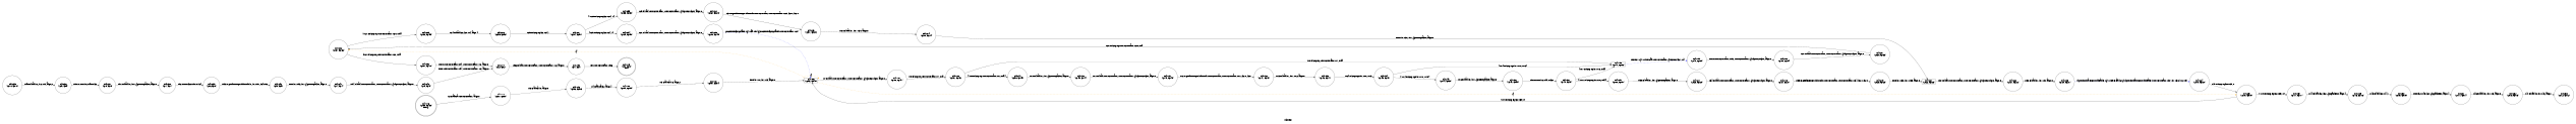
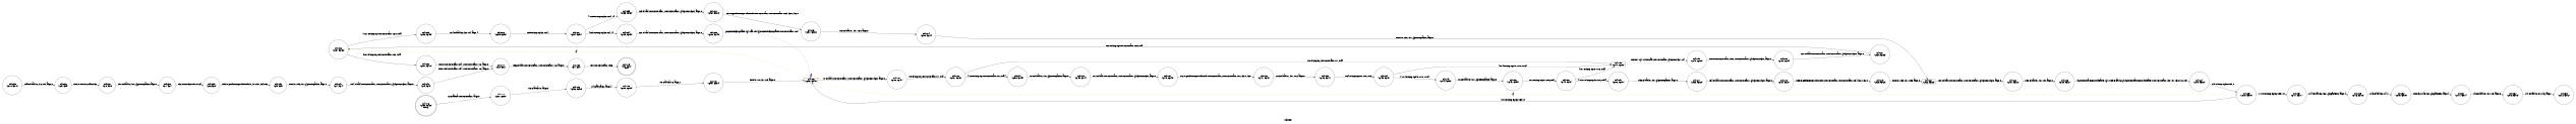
  digraph {
    label=rdp_recv
    rankdir=LR
    node [shape=circle]
    n1 [label="N47175\n(rp:0, ep:0)\nexit" shape=doublecircle]
    n2 [label="N47176\n(rp:58, ep:58)\nentry" shape=doublecircle]
    n3 [label="N47178\n(rp:57, ep:57)"]
    n4 [label="N47179\n(rp:56, ep:56)"]
    n5 [label="N47180\n(rp:55, ep:55)"]
    n6 [label="N47181\n(rp:54, ep:54)"]
    n7 [label="N47186\n(rp:53, ep:48)" shape=box]
    n8 [label="N47187\n(rp:52, ep:47)"]
    n9 [label="N47202\n(rp:37, ep:32)"]
    n10 [label="N47225\n(rp:18, ep:19)"]
    n11 [label="N47188\n(rp:51, ep:46)"]
    n12 [label="N47252\n(rp:27, ep:18)"]
    n13 [label="N47253\n(rp:36, ep:53)"]
    n14 [label="N47257\n(rp:17, ep:17)"]
    n15 [label="N47247\n(rp:50, ep:45)"]
    n16 [label="N47198\n(rp:41, ep:36)" shape=box]
    n17 [label="N47244\n(rp:2, ep:2)"]
    n18 [label="N47206\n(rp:35, ep:52)"]
    n19 [label="N47229\n(rp:16, ep:16)"]
    n20 [label="N47190\n(rp:49, ep:44)"]
    n21 [label="N47199\n(rp:40, ep:35)"]
    n22 [label="N47191\n(rp:48, ep:43)"]
    n23 [label="N47200\n(rp:39, ep:34)"]
    n24 [label="N47192\n(rp:47, ep:42)"]
    n25 [label="N47193\n(rp:46, ep:41)"]
    n26 [label="N47194\n(rp:45, ep:40)"]
    n27 [label="N47249\n(rp:44, ep:39)"]
    n28 [label="N47196\n(rp:43, ep:38)"]
    n29 [label="N47197\n(rp:42, ep:37)"]
    n30 [label="N47251\n(rp:26, ep:31)"]
    n31 [label="N47217\n(rp:25, ep:29)"]
    n32 [label="N47218\n(rp:24, ep:27)"]
    n33 [label="N47201\n(rp:38, ep:33)"]
    n34 [label="N47245\n(rp:1, ep:1)"]
    n35 [label="N47207\n(rp:34, ep:51)"]
    n36 [label="N47254\n(rp:29, ep:50)"]
    n37 [label="N47255\n(rp:33, ep:30)"]
    n38 [label="N47209\n(rp:28, ep:49)"]
    n39 [label="N47212\n(rp:32, ep:28)"]
    n40 [label="N47213\n(rp:31, ep:26)"]
    n41 [label="N47214\n(rp:30, ep:24)"]
    n42 [label="N47221\n(rp:22, ep:23)" shape=box]
    n43 [label="N47222\n(rp:21, ep:22)"]
    n44 [label="N47223\n(rp:20, ep:21)"]
    n45 [label="N47219\n(rp:23, ep:25)"]
    n46 [label="N47224\n(rp:19, ep:20)"]
    n47 [label="N47230\n(rp:15, ep:15)"]
    n48 [label="N47231\n(rp:14, ep:14)"]
    n49 [label="N47232\n(rp:13, ep:13)"]
    n50 [label="N47233\n(rp:12, ep:12)"]
    n51 [label="N47235\n(rp:10, ep:10)"]
    n52 [label="N47236\n(rp:9, ep:9)"]
    n53 [label="N47237\n(rp:8, ep:8)"]
    n54 [label="N47238\n(rp:7, ep:7)"]
    n55 [label="N47239\n(rp:6, ep:6)"]
    n56 [label="N47240\n(rp:5, ep:5)"]
    n57 [label="N47241\n(rp:4, ep:4)"]
    n58 [label="N47242\n(rp:3, ep:3)"]
    n2 -> n3 [label="%2 = alloca %struct.stream*, align 8"]
    n3 -> n4 [label="%3 = alloca i8*, align 8"]
    n4 -> n5 [label="%4 = alloca i32, align 4"]
    n5 -> n6 [label="%5 = alloca i16, align 2"]
    n6 -> n7 [label="store i8* %0, i8** %3, align 8"]
    n7 -> n7 [color=orange label="@" style=dashed]
    n7 -> n8 [label="%7 = load %struct.stream*, %struct.stream** @rdp_recv.rdp_s, align 8"]
    n7 -> n9 [color=orange label="@" style=dashed]
    n7 -> n10 [color=orange label="@" style=dashed]
    n8 -> n11 [label="%8 = icmp eq %struct.stream* %7, null"]
    n9 -> n12 [label="[%21 = icmp eq %struct.stream* %20, null]"]
    n9 -> n13 [label="[!(%21 = icmp eq %struct.stream* %20, null)]"]
    n10 -> n7 [label="[%40 = icmp eq i32 %39, 0]"]
    n10 -> n14 [label="[!(%40 = icmp eq i32 %39, 0)]"]
    n11 -> n15 [label="[!(%8 = icmp eq %struct.stream* %7, null)]"]
    n11 -> n16 [label="[%8 = icmp eq %struct.stream* %7, null]"]
    n12 -> n17 [label="store %struct.stream* null, %struct.stream** %2, align 8"]
    n13 -> n18 [label="%24 = load i32, i32* %4, align 4"]
    n14 -> n19 [label="%44 = load i32, i32* @g_packetno, align 4"]
    n15 -> n20 [label="%10 = load i8*, i8** @g_next_packet, align 8"]
    n16 -> n21 [color=blue label="sec_recv --@-- %19 = call %struct.stream* @sec_recv(i32* %4)" style=dashed]
    n17 -> n34 [label="%56 = load %struct.stream*, %struct.stream** %2, align 8"]
    n18 -> n35 [label="%25 = icmp eq i32 %24, 1"]
    n19 -> n47 [label="%45 = add i32 %44, 1"]
    n20 -> n22 [label="%11 = load %struct.stream*, %struct.stream** @rdp_recv.rdp_s, align 8"]
    n21 -> n23 [label="store %struct.stream* %19, %struct.stream** @rdp_recv.rdp_s, align 8"]
    n22 -> n24 [label="%12 = getelementptr inbounds %struct.stream, %struct.stream* %11, i32 0, i32 1"]
    n23 -> n33 [label="%20 = load %struct.stream*, %struct.stream** @rdp_recv.rdp_s, align 8"]
    n24 -> n25 [label="%13 = load i8*, i8** %12, align 8"]
    n25 -> n26 [label="%64 = icmp uge i8* %10, %13"]
    n26 -> n16 [label="[%14 = icmp uge i8* %10, %13]"]
    n26 -> n27 [label="[!(%14 = icmp uge i8* %10, %13)]"]
    n27 -> n28 [label="%16 = load i8*, i8** @g_next_packet, align 8"]
-   n28 -> n29 [label="%50 = zext i16 %49 to i32"]
+   n28 -> n29 [label="%17 = icmp eq i8* %16, null"]
    n29 -> n16 [label="[%17 = icmp eq i8* %16, null]"]
    n29 -> n30 [label="[!(%17 = icmp eq i8* %16, null)]"]
    n30 -> n31 [label="%33 = load i8*, i8** @g_next_packet, align 8"]
    n31 -> n32 [label="%34 = load %struct.stream*, %struct.stream** @rdp_recv.rdp_s, align 8"]
    n32 -> n45 [label="%35 = getelementptr inbounds %struct.stream, %struct.stream* %34, i32 0, i32 0"]
    n33 -> n9 [label="%21 = icmp eq %struct.stream* %20, null"]
    n34 -> n1 [label="ret %struct.stream* %56"]
    n35 -> n36 [label="[%25 = icmp eq i32 %24, 1]"]
    n35 -> n37 [label="[!(%25 = icmp eq i32 %24, 1)]"]
    n36 -> n38 [label="%27 = load %struct.stream*, %struct.stream** @rdp_recv.rdp_s, align 8"]
    n37 -> n39 [label="%29 = load %struct.stream*, %struct.stream** @rdp_recv.rdp_s, align 8"]
    n38 -> n7 [color=blue label="process_ts_fp_updates --@-- call void @process_ts_fp_updates(%struct.stream* %27)" style=dashed]
    n39 -> n40 [label="%30 = getelementptr inbounds %struct.stream, %struct.stream* %29, i32 0, i32 0"]
    n40 -> n41 [label="%31 = load i8*, i8** %30, align 8"]
    n41 -> n42 [label="store i8* %31, i8** @g_next_packet, align 8"]
    n42 -> n43 [label="%37 = load %struct.stream*, %struct.stream** @rdp_recv.rdp_s, align 8"]
    n43 -> n44 [label="%38 = load i8*, i8** %3, align 8"]
    n44 -> n46 [color=blue label="rdp_ts_in_share_control_header --@-- %39 = call i32 @rdp_ts_in_share_control_header(%struct.stream* %37, i8* %38, i16* %5)" style=dashed]
    n45 -> n42 [label="store i8* %33, i8** %35, align 8"]
    n46 -> n10 [label="%40 = icmp eq i32 %39, 0"]
    n47 -> n48 [label="store i32 %45, i32* @g_packetno, align 4"]
    n48 -> n49 [label="%46 = load i8*, i8** %3, align 8"]
    n49 -> n50 [label="%47 = load i8, i8* %46, align 1"]
    n51 -> n52 [label="%49 = load i16, i16* %5, align 2"]
    n52 -> n53 [label="%50 = zext i16 %49 to i32"]
    n53 -> n54 [label="%51 = load i8*, i8** @g_next_packet, align 8"]
    n54 -> n55 [label="%52 = sext i32 %50 to i64"]
    n55 -> n56 [label="%53 = getelementptr inbounds i8, i8* %51, i64 %52"]
    n56 -> n57 [label="store i8* %53, i8** @g_next_packet, align 8"]
    n57 -> n58 [label="%54 = load %struct.stream*, %struct.stream** @rdp_recv.rdp_s, align 8"]
    n58 -> n17 [label="store %struct.stream* %54, %struct.stream** %2, align 8"]
  }
